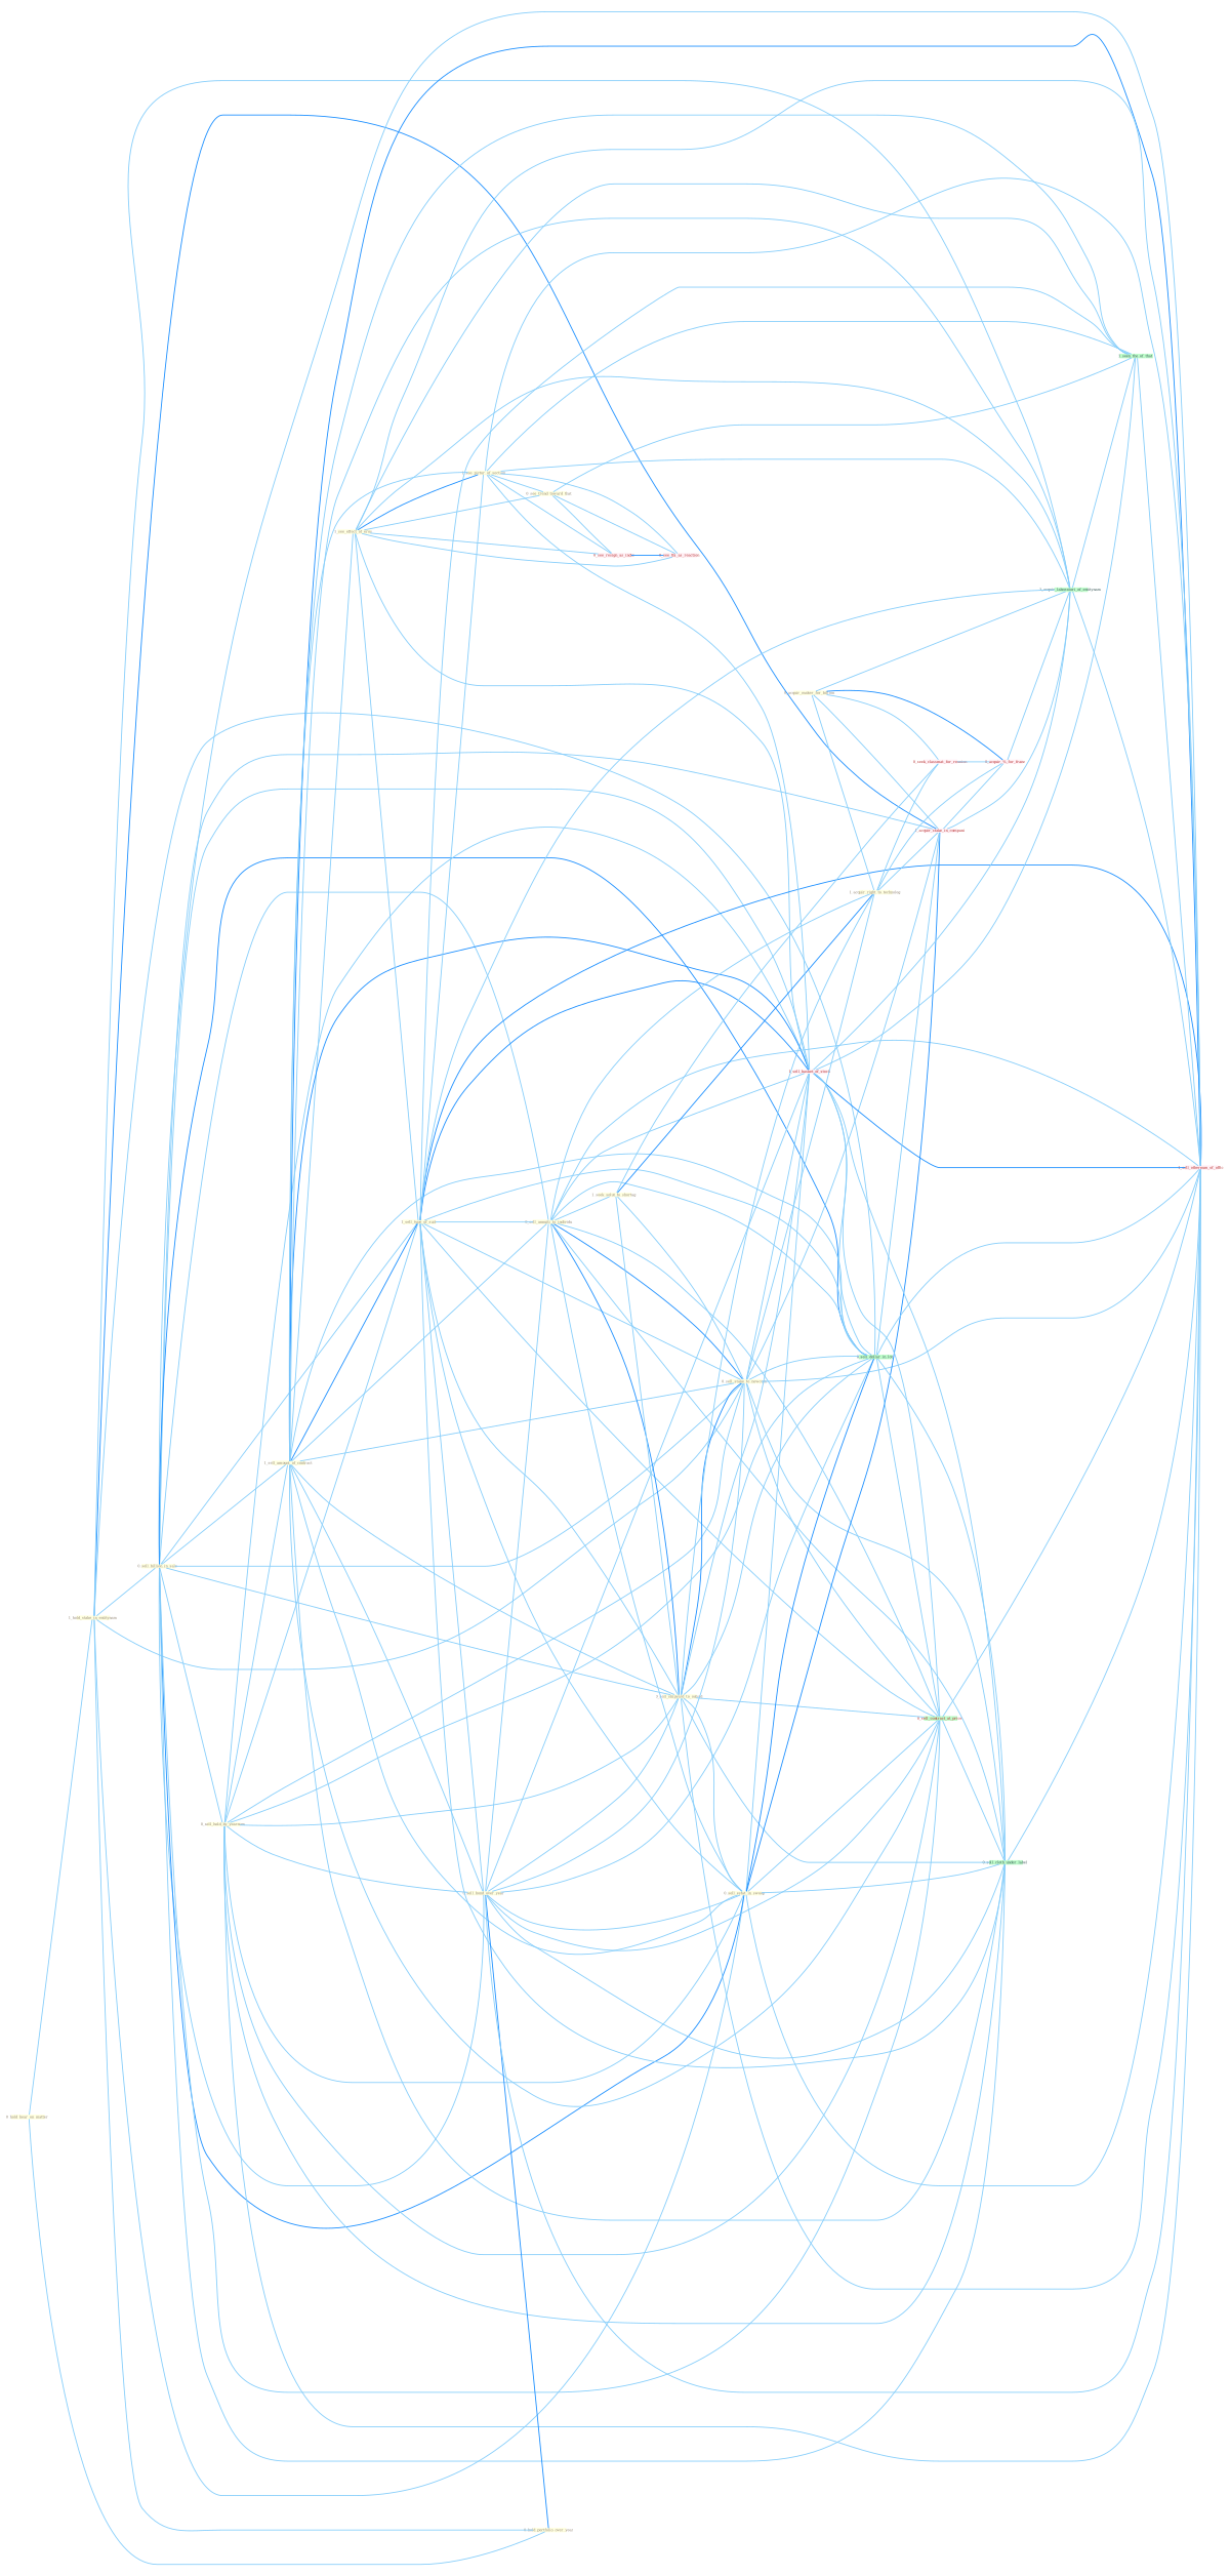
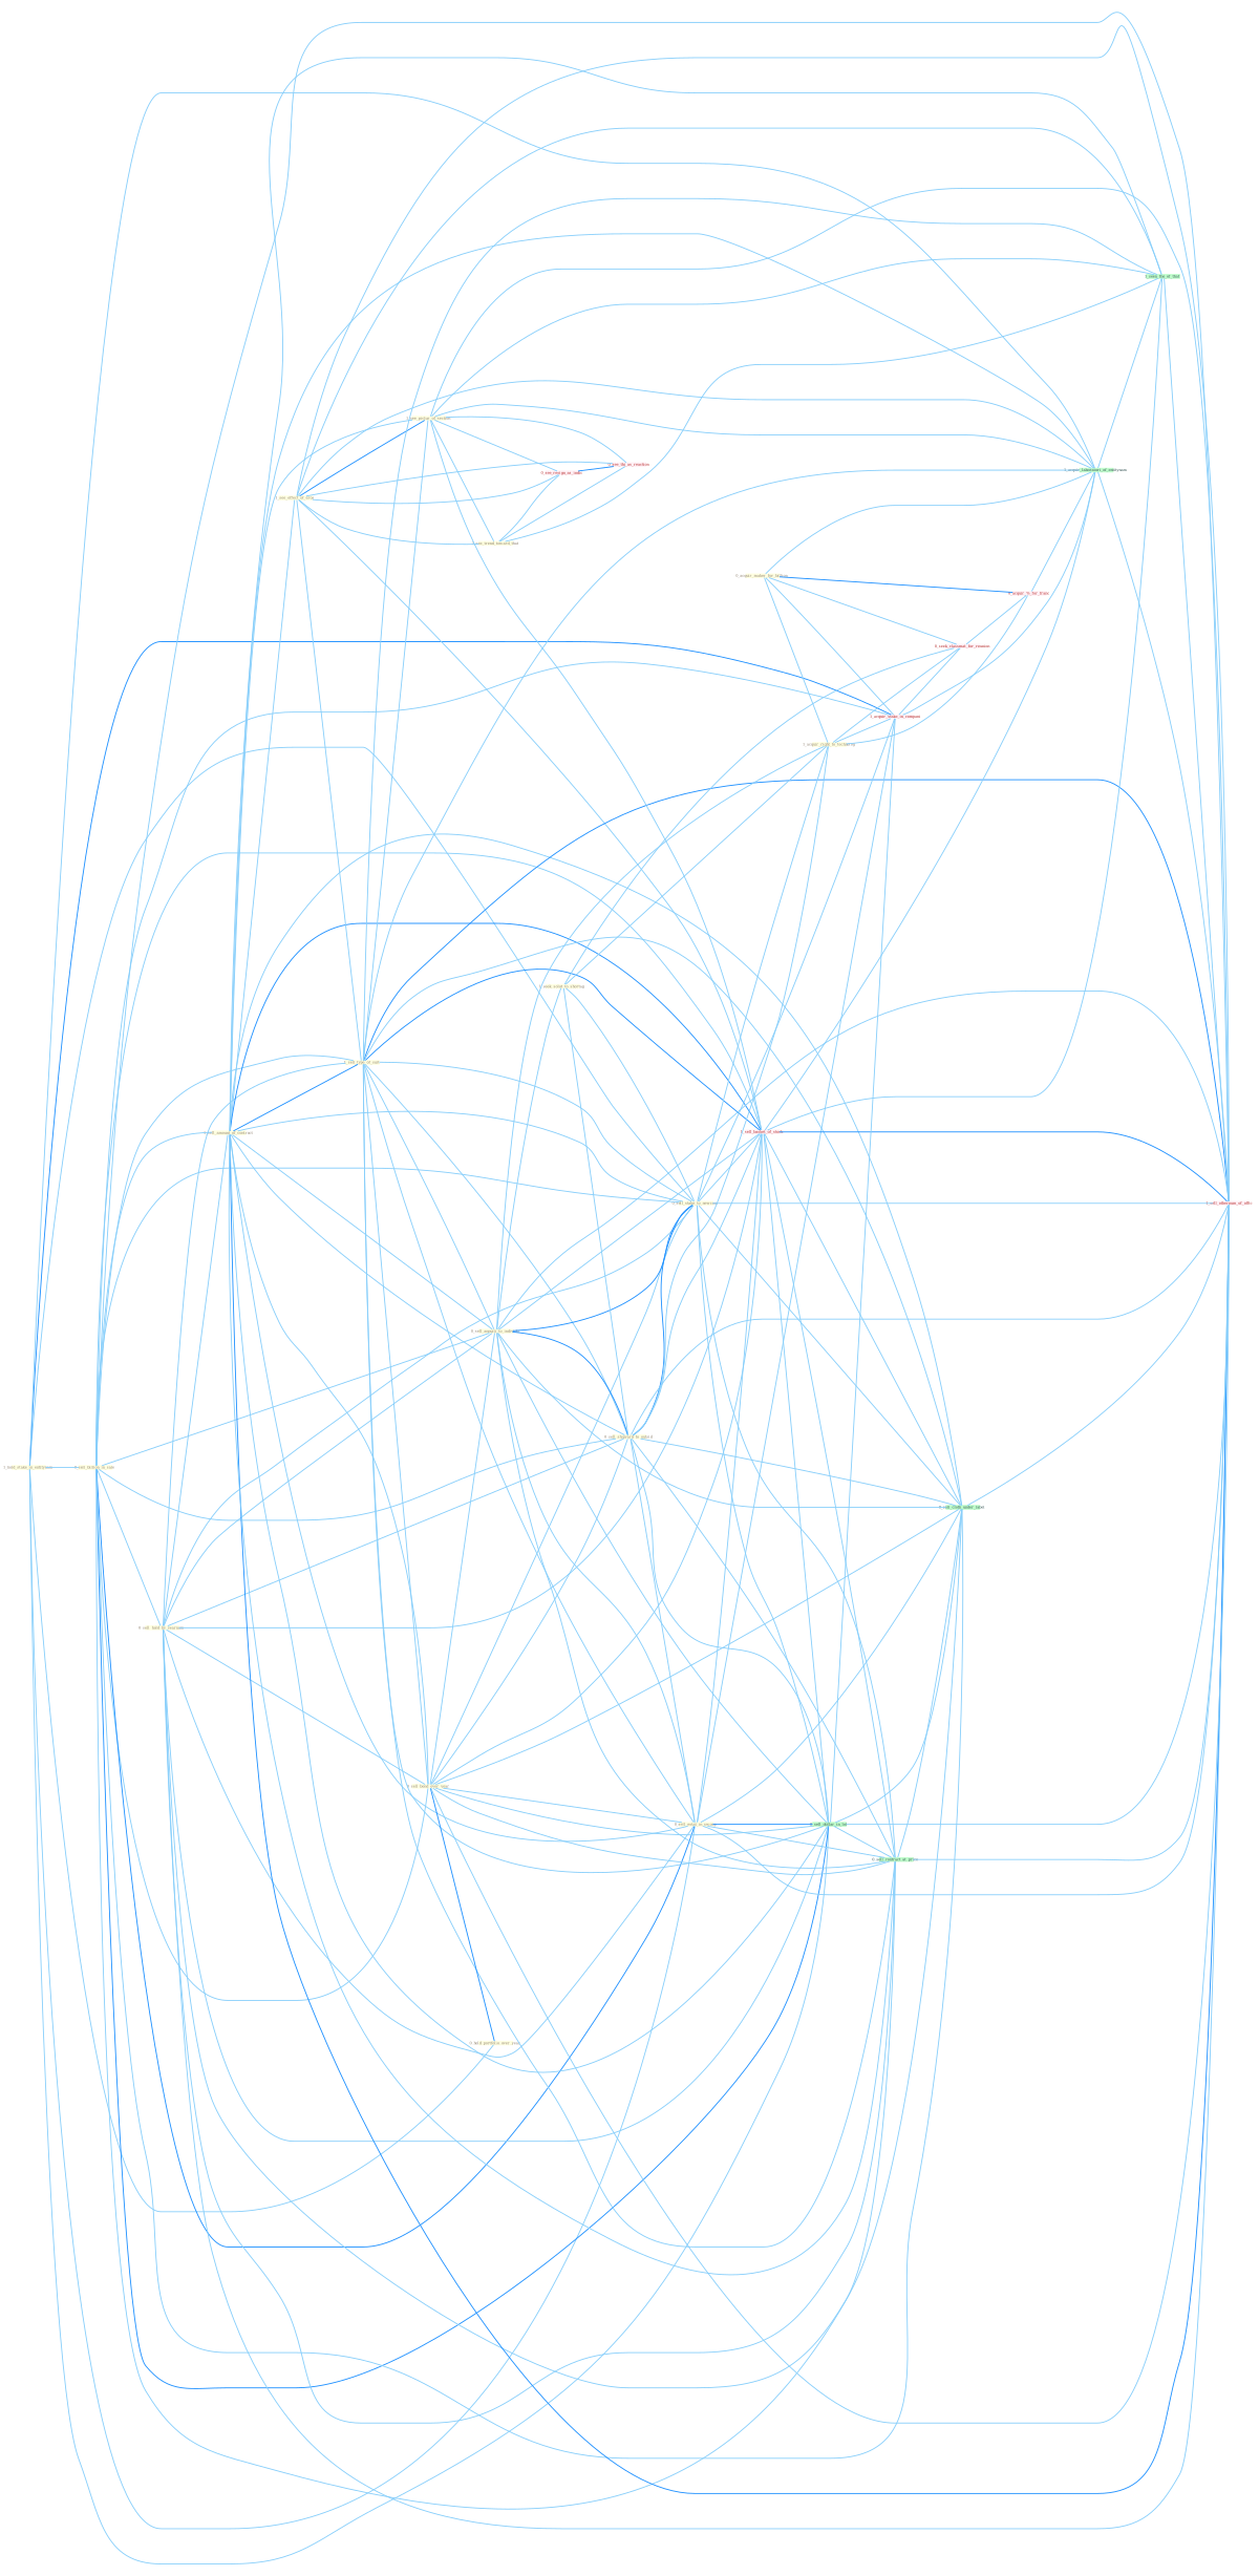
  graph {
    fontname="DejaVu Serif"
    rankdir=LR
    node [color="#ffffe0" fixedsize=true fontcolor="#8b7d6b" fontname="DejaVu Serif" fontsize=4 shape=polygon style=filled]
    edge [color="#87cefa" fontname="DejaVu Serif" w=1]
-   "0_hold_hear_on_matter " [height=.06 width=.5]
    "1_hold_stake_in_entitynam " [height=.06 width=.5]
    "0_sell_billion_in_sale " [height=.06 width=.5]
    "0_sell_hold_by_yearnum " [height=.06 width=.5]
    "1_sell_amount_of_contract " [height=.06 width=.5]
    "1_see_effect_of_eros " [height=.06 width=.5]
    "1_sell_type_of_suit " [height=.06 width=.5]
    "0_sell_bond_over_year " [height=.06 width=.5]
    "0_sell_annuiti_to_individu " [height=.06 width=.5]
    "1_seek_solut_to_shortag " [height=.06 width=.5]
    "0_sell_shipyard_to_outsid " [height=.06 width=.5]
    "0_sell_stake_to_newcom " [height=.06 width=.5]
    "0_acquir_maker_for_billion " [height=.06 width=.5]
    "0_sell_estat_in_swoop " [height=.06 width=.5]
    "0_hold_portfolio_over_year " [height=.06 width=.5]
    "1_acquir_right_to_technolog " [height=.06 width=.5]
    "1_see_pictur_of_section " [height=.06 width=.5]
    "0_see_trend_toward_that " [height=.06 width=.5]
    "0_seek_classmat_for_reunion " [color="#fff0f5" fontcolor="#b22222" height=.06 width=.5]
    "1_sell_basket_of_stock " [color="#fff0f5" fontcolor="#b22222" height=.06 width=.5]
    "0_see_resign_as_indic " [color="#fff0f5" fontcolor="#b22222" height=.06 width=.5]
    "1_acquir_stake_in_compani " [color="#fff0f5" fontcolor="#b22222" height=.06 width=.5]
    "0_acquir_%_for_franc " [color="#fff0f5" fontcolor="#b22222" height=.06 width=.5]
    "1_sell_othernum_of_offic " [color="#fff0f5" fontcolor="#b22222" height=.06 width=.5]
    "0_see_thi_as_reaction " [color="#fff0f5" fontcolor="#b22222" height=.06 width=.5]
    "0_sell_dollar_in_lot " [color="#BDFCC9" fontcolor="#2f4f4f" height=.06 width=.5]
    "1_acquir_laboratori_of_entitynam " [color="#BDFCC9" fontcolor="#2f4f4f" height=.06 width=.5]
-   "0_sell_contract_at_price " [color="#BDFCC9" fontcolor="#b22222" height=.06 width=.5]
+   "0_sell_contract_at_price " [color="#BDFCC9" fontcolor="#2f4f4f" height=.06 width=.5]
    "0_sell_cloth_under_label " [color="#BDFCC9" fontcolor="#2f4f4f" height=.06 width=.5]
    "1_seen_the_of_that " [color="#BDFCC9" fontcolor="#2f4f4f" height=.06 width=.5]
    subgraph sub_1 {
-     "0_hold_hear_on_matter "
      "1_hold_stake_in_entitynam "
      "0_sell_billion_in_sale "
      "0_sell_hold_by_yearnum "
      "1_sell_amount_of_contract "
      "1_see_effect_of_eros "
      "1_sell_type_of_suit "
      "0_sell_bond_over_year "
      "0_sell_annuiti_to_individu "
      "1_seek_solut_to_shortag "
      "0_sell_shipyard_to_outsid "
      "0_sell_stake_to_newcom "
      "0_acquir_maker_for_billion "
      "0_sell_estat_in_swoop "
      "0_hold_portfolio_over_year "
      "1_acquir_right_to_technolog "
      "1_see_pictur_of_section "
      "0_see_trend_toward_that "
    }
    subgraph sub_2 {
      "0_seek_classmat_for_reunion "
      "1_sell_basket_of_stock "
      "0_see_resign_as_indic "
      "1_acquir_stake_in_compani "
      "0_acquir_%_for_franc "
      "1_sell_othernum_of_offic "
      "0_see_thi_as_reaction "
    }
-   "0_hold_hear_on_matter " -- "1_hold_stake_in_entitynam "
-   "0_hold_hear_on_matter " -- "0_hold_portfolio_over_year "
    "1_hold_stake_in_entitynam " -- "0_sell_billion_in_sale "
    "1_hold_stake_in_entitynam " -- "0_sell_stake_to_newcom "
    "1_hold_stake_in_entitynam " -- "0_sell_estat_in_swoop "
    "1_hold_stake_in_entitynam " -- "0_hold_portfolio_over_year "
    "1_hold_stake_in_entitynam " -- "1_acquir_stake_in_compani " [color="#1e90ff" w=2]
    "1_hold_stake_in_entitynam " -- "0_sell_dollar_in_lot "
    "1_hold_stake_in_entitynam " -- "1_acquir_laboratori_of_entitynam "
    "0_sell_billion_in_sale " -- "0_sell_hold_by_yearnum "
    "0_sell_billion_in_sale " -- "1_sell_amount_of_contract "
    "0_sell_billion_in_sale " -- "1_sell_type_of_suit "
    "0_sell_billion_in_sale " -- "0_sell_bond_over_year "
    "0_sell_billion_in_sale " -- "0_sell_annuiti_to_individu "
    "0_sell_billion_in_sale " -- "0_sell_shipyard_to_outsid "
    "0_sell_billion_in_sale " -- "0_sell_stake_to_newcom "
    "0_sell_billion_in_sale " -- "0_sell_estat_in_swoop " [color="#1e90ff" w=2]
    "0_sell_billion_in_sale " -- "1_sell_basket_of_stock "
    "0_sell_billion_in_sale " -- "1_acquir_stake_in_compani "
    "0_sell_billion_in_sale " -- "1_sell_othernum_of_offic "
    "0_sell_billion_in_sale " -- "0_sell_dollar_in_lot " [color="#1e90ff" w=2]
    "0_sell_billion_in_sale " -- "0_sell_contract_at_price "
    "0_sell_billion_in_sale " -- "0_sell_cloth_under_label "
    "0_sell_hold_by_yearnum " -- "1_sell_amount_of_contract "
    "0_sell_hold_by_yearnum " -- "1_sell_type_of_suit "
    "0_sell_hold_by_yearnum " -- "0_sell_bond_over_year "
+   "0_sell_hold_by_yearnum " -- "0_sell_annuiti_to_individu "
    "0_sell_hold_by_yearnum " -- "0_sell_shipyard_to_outsid "
    "0_sell_hold_by_yearnum " -- "0_sell_stake_to_newcom "
    "0_sell_hold_by_yearnum " -- "0_sell_estat_in_swoop "
    "0_sell_hold_by_yearnum " -- "1_sell_basket_of_stock "
    "0_sell_hold_by_yearnum " -- "1_sell_othernum_of_offic "
    "0_sell_hold_by_yearnum " -- "0_sell_dollar_in_lot "
    "0_sell_hold_by_yearnum " -- "0_sell_contract_at_price "
    "0_sell_hold_by_yearnum " -- "0_sell_cloth_under_label "
    "1_sell_amount_of_contract " -- "1_see_effect_of_eros "
    "1_sell_amount_of_contract " -- "1_sell_type_of_suit " [color="#1e90ff" w=2]
    "1_sell_amount_of_contract " -- "0_sell_bond_over_year "
    "1_sell_amount_of_contract " -- "0_sell_annuiti_to_individu "
    "1_sell_amount_of_contract " -- "0_sell_shipyard_to_outsid "
    "1_sell_amount_of_contract " -- "0_sell_stake_to_newcom "
    "1_sell_amount_of_contract " -- "0_sell_estat_in_swoop "
    "1_sell_amount_of_contract " -- "1_see_pictur_of_section "
    "1_sell_amount_of_contract " -- "1_sell_basket_of_stock " [color="#1e90ff" w=2]
    "1_sell_amount_of_contract " -- "1_sell_othernum_of_offic " [color="#1e90ff" w=2]
    "1_sell_amount_of_contract " -- "0_sell_dollar_in_lot "
    "1_sell_amount_of_contract " -- "1_acquir_laboratori_of_entitynam "
    "1_sell_amount_of_contract " -- "0_sell_contract_at_price "
    "1_sell_amount_of_contract " -- "0_sell_cloth_under_label "
    "1_sell_amount_of_contract " -- "1_seen_the_of_that "
    "1_see_effect_of_eros " -- "1_sell_type_of_suit "
    "1_see_effect_of_eros " -- "1_see_pictur_of_section " [color="#1e90ff" w=2]
    "1_see_effect_of_eros " -- "0_see_trend_toward_that "
    "1_see_effect_of_eros " -- "1_sell_basket_of_stock "
    "1_see_effect_of_eros " -- "0_see_resign_as_indic "
    "1_see_effect_of_eros " -- "1_sell_othernum_of_offic "
    "1_see_effect_of_eros " -- "0_see_thi_as_reaction "
    "1_see_effect_of_eros " -- "1_acquir_laboratori_of_entitynam "
    "1_see_effect_of_eros " -- "1_seen_the_of_that "
    "1_sell_type_of_suit " -- "0_sell_bond_over_year "
    "1_sell_type_of_suit " -- "0_sell_annuiti_to_individu "
    "1_sell_type_of_suit " -- "0_sell_shipyard_to_outsid "
    "1_sell_type_of_suit " -- "0_sell_stake_to_newcom "
    "1_sell_type_of_suit " -- "0_sell_estat_in_swoop "
    "1_sell_type_of_suit " -- "1_see_pictur_of_section "
    "1_sell_type_of_suit " -- "1_sell_basket_of_stock " [color="#1e90ff" w=2]
    "1_sell_type_of_suit " -- "1_sell_othernum_of_offic " [color="#1e90ff" w=2]
    "1_sell_type_of_suit " -- "0_sell_dollar_in_lot "
    "1_sell_type_of_suit " -- "1_acquir_laboratori_of_entitynam "
    "1_sell_type_of_suit " -- "0_sell_contract_at_price "
    "1_sell_type_of_suit " -- "0_sell_cloth_under_label "
    "1_sell_type_of_suit " -- "1_seen_the_of_that "
    "0_sell_bond_over_year " -- "0_sell_annuiti_to_individu "
    "0_sell_bond_over_year " -- "0_sell_shipyard_to_outsid "
    "0_sell_bond_over_year " -- "0_sell_stake_to_newcom "
    "0_sell_bond_over_year " -- "0_sell_estat_in_swoop "
    "0_sell_bond_over_year " -- "0_hold_portfolio_over_year " [color="#1e90ff" w=2]
    "0_sell_bond_over_year " -- "1_sell_basket_of_stock "
    "0_sell_bond_over_year " -- "1_sell_othernum_of_offic "
    "0_sell_bond_over_year " -- "0_sell_dollar_in_lot "
    "0_sell_bond_over_year " -- "0_sell_contract_at_price "
    "0_sell_bond_over_year " -- "0_sell_cloth_under_label "
    "0_sell_annuiti_to_individu " -- "1_seek_solut_to_shortag "
    "0_sell_annuiti_to_individu " -- "0_sell_shipyard_to_outsid " [color="#1e90ff" w=2]
    "0_sell_annuiti_to_individu " -- "0_sell_stake_to_newcom " [color="#1e90ff" w=2]
    "0_sell_annuiti_to_individu " -- "0_sell_estat_in_swoop "
    "0_sell_annuiti_to_individu " -- "1_acquir_right_to_technolog "
    "0_sell_annuiti_to_individu " -- "1_sell_basket_of_stock "
    "0_sell_annuiti_to_individu " -- "1_sell_othernum_of_offic "
    "0_sell_annuiti_to_individu " -- "0_sell_dollar_in_lot "
    "0_sell_annuiti_to_individu " -- "0_sell_contract_at_price "
    "0_sell_annuiti_to_individu " -- "0_sell_cloth_under_label "
    "1_seek_solut_to_shortag " -- "0_sell_shipyard_to_outsid "
    "1_seek_solut_to_shortag " -- "0_sell_stake_to_newcom "
-   "1_seek_solut_to_shortag " -- "1_acquir_right_to_technolog " [color="#1e90ff"]
+   "1_seek_solut_to_shortag " -- "1_acquir_right_to_technolog "
    "1_seek_solut_to_shortag " -- "0_seek_classmat_for_reunion "
    "0_sell_shipyard_to_outsid " -- "0_sell_stake_to_newcom " [color="#1e90ff" w=2]
    "0_sell_shipyard_to_outsid " -- "0_sell_estat_in_swoop "
    "0_sell_shipyard_to_outsid " -- "1_acquir_right_to_technolog "
    "0_sell_shipyard_to_outsid " -- "1_sell_basket_of_stock "
    "0_sell_shipyard_to_outsid " -- "1_sell_othernum_of_offic "
    "0_sell_shipyard_to_outsid " -- "0_sell_dollar_in_lot "
    "0_sell_shipyard_to_outsid " -- "0_sell_contract_at_price "
    "0_sell_shipyard_to_outsid " -- "0_sell_cloth_under_label "
    "0_sell_stake_to_newcom " -- "1_acquir_right_to_technolog "
    "0_sell_stake_to_newcom " -- "1_sell_basket_of_stock "
    "0_sell_stake_to_newcom " -- "1_acquir_stake_in_compani "
    "0_sell_stake_to_newcom " -- "1_sell_othernum_of_offic "
    "0_sell_stake_to_newcom " -- "0_sell_dollar_in_lot "
    "0_sell_stake_to_newcom " -- "0_sell_contract_at_price "
    "0_sell_stake_to_newcom " -- "0_sell_cloth_under_label "
    "0_acquir_maker_for_billion " -- "1_acquir_right_to_technolog "
    "0_acquir_maker_for_billion " -- "0_seek_classmat_for_reunion "
    "0_acquir_maker_for_billion " -- "1_acquir_stake_in_compani "
    "0_acquir_maker_for_billion " -- "0_acquir_%_for_franc " [color="#1e90ff" w=2]
    "0_acquir_maker_for_billion " -- "1_acquir_laboratori_of_entitynam "
    "0_sell_estat_in_swoop " -- "1_sell_basket_of_stock "
-   "0_sell_estat_in_swoop " -- "1_acquir_stake_in_compani " [color="#1e90ff"]
+   "0_sell_estat_in_swoop " -- "1_acquir_stake_in_compani "
    "0_sell_estat_in_swoop " -- "1_sell_othernum_of_offic "
    "0_sell_estat_in_swoop " -- "0_sell_dollar_in_lot " [color="#1e90ff" w=2]
    "0_sell_estat_in_swoop " -- "0_sell_contract_at_price "
    "0_sell_estat_in_swoop " -- "0_sell_cloth_under_label "
    "1_acquir_right_to_technolog " -- "0_seek_classmat_for_reunion "
    "1_acquir_right_to_technolog " -- "1_acquir_stake_in_compani "
    "1_acquir_right_to_technolog " -- "0_acquir_%_for_franc "
    "1_see_pictur_of_section " -- "0_see_trend_toward_that "
    "1_see_pictur_of_section " -- "1_sell_basket_of_stock "
    "1_see_pictur_of_section " -- "0_see_resign_as_indic "
    "1_see_pictur_of_section " -- "1_sell_othernum_of_offic "
    "1_see_pictur_of_section " -- "0_see_thi_as_reaction "
    "1_see_pictur_of_section " -- "1_acquir_laboratori_of_entitynam "
    "1_see_pictur_of_section " -- "1_seen_the_of_that "
    "0_see_trend_toward_that " -- "0_see_resign_as_indic "
    "0_see_trend_toward_that " -- "0_see_thi_as_reaction "
    "0_see_trend_toward_that " -- "1_seen_the_of_that "
    "0_seek_classmat_for_reunion " -- "0_acquir_%_for_franc "
    "1_sell_basket_of_stock " -- "1_sell_othernum_of_offic " [color="#1e90ff" w=2]
    "1_sell_basket_of_stock " -- "0_sell_dollar_in_lot "
    "1_sell_basket_of_stock " -- "1_acquir_laboratori_of_entitynam "
    "1_sell_basket_of_stock " -- "0_sell_contract_at_price "
    "1_sell_basket_of_stock " -- "0_sell_cloth_under_label "
    "1_sell_basket_of_stock " -- "1_seen_the_of_that "
    "0_see_resign_as_indic " -- "0_see_thi_as_reaction " [color="#1e90ff" w=2]
-   "1_acquir_stake_in_compani " -- "0_acquir_%_for_franc "
+   "1_acquir_stake_in_compani " -- "0_seek_classmat_for_reunion "
    "1_acquir_stake_in_compani " -- "1_acquir_laboratori_of_entitynam "
    "0_acquir_%_for_franc " -- "1_acquir_laboratori_of_entitynam "
    "0_sell_dollar_in_lot " -- "1_acquir_stake_in_compani "
    "0_sell_dollar_in_lot " -- "1_sell_othernum_of_offic "
    "0_sell_dollar_in_lot " -- "0_sell_contract_at_price "
    "0_sell_dollar_in_lot " -- "0_sell_cloth_under_label "
    "1_acquir_laboratori_of_entitynam " -- "1_sell_othernum_of_offic "
    "1_acquir_laboratori_of_entitynam " -- "1_seen_the_of_that "
    "0_sell_contract_at_price " -- "1_sell_othernum_of_offic "
    "0_sell_contract_at_price " -- "0_sell_cloth_under_label "
    "0_sell_cloth_under_label " -- "1_sell_othernum_of_offic "
    "1_seen_the_of_that " -- "1_sell_othernum_of_offic "
  }
